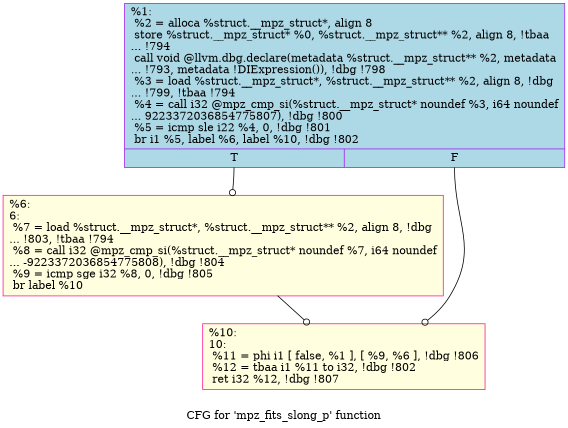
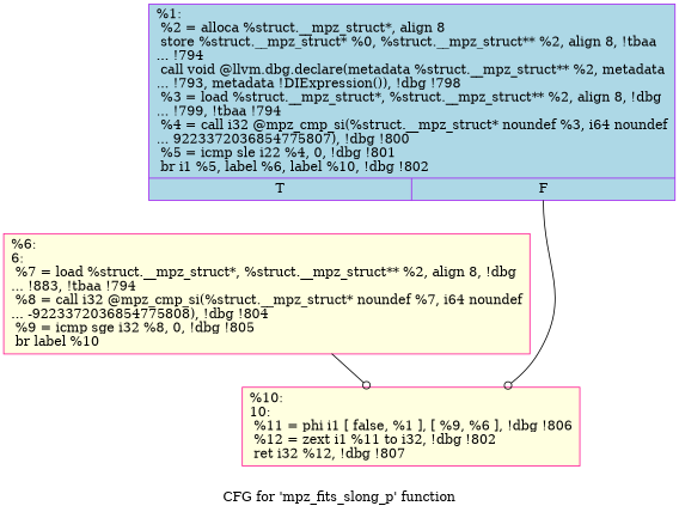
  digraph {
    label="CFG for 'mpz_fits_slong_p' function"
    node [color=deeppink fillcolor=lightyellow shape=record style=filled]
    edge [arrowhead=odot]
    n1 [color=purple fillcolor=lightblue label="{%1:\l  %2 = alloca %struct.__mpz_struct*, align 8\l  store %struct.__mpz_struct* %0, %struct.__mpz_struct** %2, align 8, !tbaa\l... !794\l  call void @llvm.dbg.declare(metadata %struct.__mpz_struct** %2, metadata\l... !793, metadata !DIExpression()), !dbg !798\l  %3 = load %struct.__mpz_struct*, %struct.__mpz_struct** %2, align 8, !dbg\l... !799, !tbaa !794\l  %4 = call i32 @mpz_cmp_si(%struct.__mpz_struct* noundef %3, i64 noundef\l... 9223372036854775807), !dbg !800\l  %5 = icmp sle i22 %4, 0, !dbg !801\l  br i1 %5, label %6, label %10, !dbg !802\l|{<s0>T|<s1>F}}"]
-   n2 [label="{%6:\l6:                                                \l  %7 = load %struct.__mpz_struct*, %struct.__mpz_struct** %2, align 8, !dbg\l... !803, !tbaa !794\l  %8 = call i32 @mpz_cmp_si(%struct.__mpz_struct* noundef %7, i64 noundef\l... -9223372036854775808), !dbg !804\l  %9 = icmp sge i32 %8, 0, !dbg !805\l  br label %10\l}"]
-   n3 [label="{%10:\l10:                                               \l  %11 = phi i1 [ false, %1 ], [ %9, %6 ], !dbg !806\l  %12 = tbaa i1 %11 to i32, !dbg !802\l  ret i32 %12, !dbg !807\l}"]
-   n1 -> n2 [tailport=s0]
+   n2 [label="{%6:\l6:                                                \l  %7 = load %struct.__mpz_struct*, %struct.__mpz_struct** %2, align 8, !dbg\l... !883, !tbaa !794\l  %8 = call i32 @mpz_cmp_si(%struct.__mpz_struct* noundef %7, i64 noundef\l... -9223372036854775808), !dbg !804\l  %9 = icmp sge i32 %8, 0, !dbg !805\l  br label %10\l}"]
+   n3 [label="{%10:\l10:                                               \l  %11 = phi i1 [ false, %1 ], [ %9, %6 ], !dbg !806\l  %12 = zext i1 %11 to i32, !dbg !802\l  ret i32 %12, !dbg !807\l}"]
    n1 -> n3 [tailport=s1]
    n2 -> n3
  }
